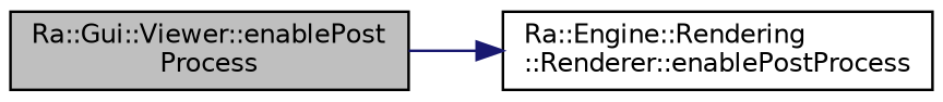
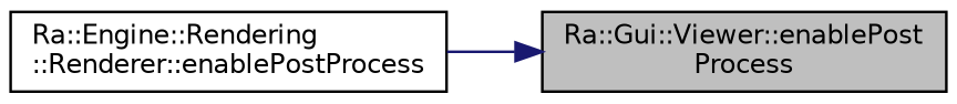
  digraph {
    rankdir=LR
    node [color=black fontname=Helvetica fontsize=10 shape=record style=filled]
    n1 [fillcolor=grey75 fontcolor=black height=0.2 label="Ra::Gui::Viewer::enablePost\lProcess" width=0.4]
    n2 [fillcolor=white height=0.2 label="Ra::Engine::Rendering\l::Renderer::enablePostProcess" width=0.4]
-   n1 -> n2 [color=midnightblue fontname=Helvetica fontsize=10 labelfontname=Helvetica labelfontsize=10 style=solid]
+   n2 -> n1 [color=midnightblue fontname=Helvetica fontsize=10 labelfontname=Helvetica labelfontsize=10 style=solid]
  }
